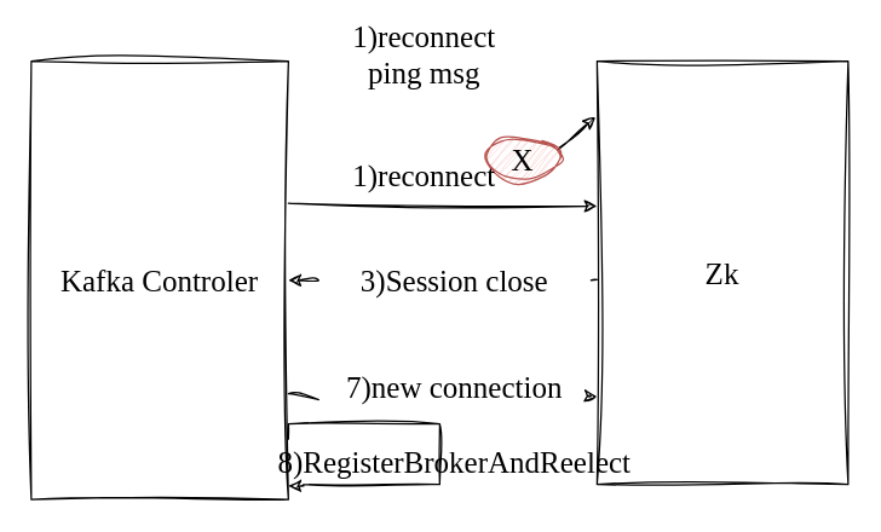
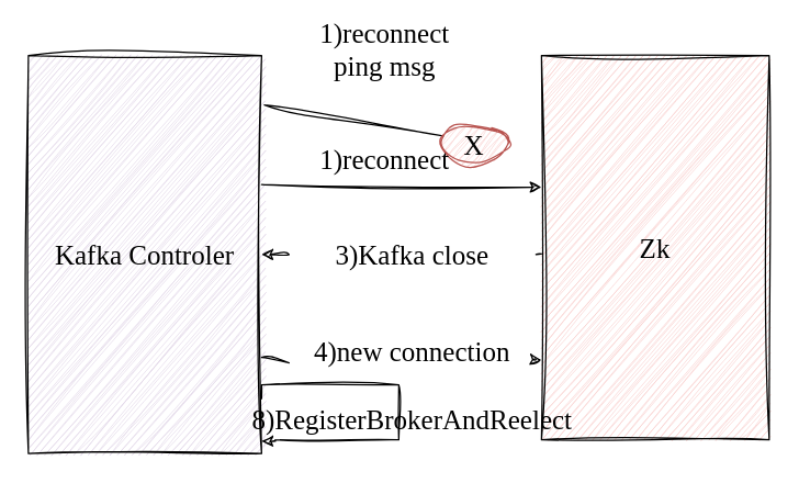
  <mxCell id="0" />
  <mxCell id="1" parent="0" />
- <mxCell id="2" value="Kafka Controler" style="rounded=0;whiteSpace=wrap;html=1;sketch=1;hachureGap=4;jiggle=2;curveFitting=1;fontFamily=Architects Daughter;fontSource=https%3A%2F%2Ffonts.googleapis.com%2Fcss%3Ffamily%3DArchitects%2BDaughter;fontSize=20;" vertex="1" parent="1"><mxGeometry x="20" y="40" width="170" height="290" as="geometry" /></mxCell>
- <mxCell id="3" value="Zk" style="rounded=0;whiteSpace=wrap;html=1;sketch=1;hachureGap=4;jiggle=2;curveFitting=1;fontFamily=Architects Daughter;fontSource=https%3A%2F%2Ffonts.googleapis.com%2Fcss%3Ffamily%3DArchitects%2BDaughter;fontSize=20;" vertex="1" parent="1"><mxGeometry x="394" y="40" width="166" height="280" as="geometry" /></mxCell>
- <mxCell id="4" value="" style="endArrow=classic;html=1;rounded=0;sketch=1;hachureGap=4;jiggle=2;curveFitting=1;fontFamily=Architects Daughter;fontSource=https%3A%2F%2Ffonts.googleapis.com%2Fcss%3Ffamily%3DArchitects%2BDaughter;fontSize=16;entryX=-0.006;entryY=0.132;entryDx=0;entryDy=0;exitX=1;exitY=0.25;exitDx=0;exitDy=0;startArrow=none;entryPerimeter=0;" edge="1" parent="1" source="7" target="3"><mxGeometry width="50" height="50" relative="1" as="geometry"><mxPoint x="210" y="80" as="sourcePoint" /><mxPoint x="260" y="30" as="targetPoint" /></mxGeometry></mxCell>
+ <mxCell id="2" value="Kafka Controler" style="rounded=0;whiteSpace=wrap;html=1;sketch=1;hachureGap=4;jiggle=2;curveFitting=1;fontFamily=Architects Daughter;fontSource=https%3A%2F%2Ffonts.googleapis.com%2Fcss%3Ffamily%3DArchitects%2BDaughter;fontSize=20;fillColor=#e1d5e7;" vertex="1" parent="1"><mxGeometry x="20" y="40" width="170" height="290" as="geometry" /></mxCell>
+ <mxCell id="3" value="Zk" style="rounded=0;whiteSpace=wrap;html=1;sketch=1;hachureGap=4;jiggle=2;curveFitting=1;fontFamily=Architects Daughter;fontSource=https%3A%2F%2Ffonts.googleapis.com%2Fcss%3Ffamily%3DArchitects%2BDaughter;fontSize=20;fillColor=#f8cecc;" vertex="1" parent="1"><mxGeometry x="394" y="40" width="166" height="280" as="geometry" /></mxCell>
  <mxCell id="5" value="1)reconnect&lt;br&gt;ping msg" style="text;html=1;strokeColor=none;fillColor=none;align=center;verticalAlign=middle;whiteSpace=wrap;rounded=0;fontSize=20;fontFamily=Architects Daughter;" vertex="1" parent="1"><mxGeometry x="250" y="20" width="60" height="30" as="geometry" /></mxCell>
+ <mxCell id="6" value="" style="endArrow=none;html=1;rounded=0;sketch=1;hachureGap=4;jiggle=2;curveFitting=1;fontFamily=Architects Daughter;fontSource=https%3A%2F%2Ffonts.googleapis.com%2Fcss%3Ffamily%3DArchitects%2BDaughter;fontSize=16;entryX=0;entryY=0.25;entryDx=0;entryDy=0;exitX=1.012;exitY=0.124;exitDx=0;exitDy=0;exitPerimeter=0;" edge="1" parent="1" source="2" target="7"><mxGeometry width="50" height="50" relative="1" as="geometry"><mxPoint x="190" y="113" as="sourcePoint" /><mxPoint x="394" y="75" as="targetPoint" /></mxGeometry></mxCell>
  <mxCell id="7" value="X" style="ellipse;whiteSpace=wrap;html=1;sketch=1;hachureGap=4;jiggle=2;curveFitting=1;fontFamily=Architects Daughter;fontSource=https%3A%2F%2Ffonts.googleapis.com%2Fcss%3Ffamily%3DArchitects%2BDaughter;fontSize=20;fillColor=#f8cecc;strokeColor=#b85450;" vertex="1" parent="1"><mxGeometry x="320" y="90" width="50" height="30" as="geometry" /></mxCell>
  <mxCell id="8" value="" style="endArrow=classic;html=1;rounded=0;sketch=1;hachureGap=4;jiggle=2;curveFitting=1;fontFamily=Architects Daughter;fontSource=https%3A%2F%2Ffonts.googleapis.com%2Fcss%3Ffamily%3DArchitects%2BDaughter;fontSize=16;entryX=0;entryY=0.8;entryDx=0;entryDy=0;entryPerimeter=0;" edge="1" parent="1"><mxGeometry width="50" height="50" relative="1" as="geometry"><mxPoint x="190" y="134" as="sourcePoint" /><mxPoint x="394" y="136" as="targetPoint" /></mxGeometry></mxCell>
  <mxCell id="9" value="1)reconnect" style="text;html=1;strokeColor=none;fillColor=none;align=center;verticalAlign=middle;whiteSpace=wrap;rounded=0;fontSize=20;fontFamily=Architects Daughter;" vertex="1" parent="1"><mxGeometry x="250" y="100" width="60" height="30" as="geometry" /></mxCell>
  <mxCell id="10" value="" style="endArrow=classic;html=1;rounded=0;sketch=1;hachureGap=4;jiggle=2;curveFitting=1;fontFamily=Architects Daughter;fontSource=https%3A%2F%2Ffonts.googleapis.com%2Fcss%3Ffamily%3DArchitects%2BDaughter;fontSize=16;entryX=1;entryY=0.5;entryDx=0;entryDy=0;startArrow=none;" edge="1" parent="1" source="13" target="2"><mxGeometry width="50" height="50" relative="1" as="geometry"><mxPoint x="394" y="184.5" as="sourcePoint" /><mxPoint x="314" y="184.5" as="targetPoint" /></mxGeometry></mxCell>
  <mxCell id="11" value="" style="endArrow=classic;html=1;rounded=0;sketch=1;hachureGap=4;jiggle=2;curveFitting=1;fontFamily=Architects Daughter;fontSource=https%3A%2F%2Ffonts.googleapis.com%2Fcss%3Ffamily%3DArchitects%2BDaughter;fontSize=16;entryX=0;entryY=0.8;entryDx=0;entryDy=0;entryPerimeter=0;startArrow=none;" edge="1" parent="1" source="15"><mxGeometry width="50" height="50" relative="1" as="geometry"><mxPoint x="190" y="260" as="sourcePoint" /><mxPoint x="394" y="262" as="targetPoint" /></mxGeometry></mxCell>
  <mxCell id="12" value="" style="endArrow=none;html=1;rounded=0;sketch=1;hachureGap=4;jiggle=2;curveFitting=1;fontFamily=Architects Daughter;fontSource=https%3A%2F%2Ffonts.googleapis.com%2Fcss%3Ffamily%3DArchitects%2BDaughter;fontSize=16;entryX=1;entryY=0.5;entryDx=0;entryDy=0;" edge="1" parent="1" target="13"><mxGeometry width="50" height="50" relative="1" as="geometry"><mxPoint x="394" y="184.5" as="sourcePoint" /><mxPoint x="190" y="185" as="targetPoint" /></mxGeometry></mxCell>
- <mxCell id="13" value="3)Session&amp;nbsp;close" style="text;html=1;strokeColor=none;fillColor=none;align=center;verticalAlign=middle;whiteSpace=wrap;rounded=0;fontSize=20;fontFamily=Architects Daughter;" vertex="1" parent="1"><mxGeometry x="210" y="170" width="180" height="30" as="geometry" /></mxCell>
+ <mxCell id="13" value="3)Kafka&amp;nbsp;close" style="text;html=1;strokeColor=none;fillColor=none;align=center;verticalAlign=middle;whiteSpace=wrap;rounded=0;fontSize=20;fontFamily=Architects Daughter;" vertex="1" parent="1"><mxGeometry x="210" y="170" width="180" height="30" as="geometry" /></mxCell>
  <mxCell id="14" value="" style="endArrow=none;html=1;rounded=0;sketch=1;hachureGap=4;jiggle=2;curveFitting=1;fontFamily=Architects Daughter;fontSource=https%3A%2F%2Ffonts.googleapis.com%2Fcss%3Ffamily%3DArchitects%2BDaughter;fontSize=16;entryX=0;entryY=0.8;entryDx=0;entryDy=0;entryPerimeter=0;" edge="1" parent="1" target="15"><mxGeometry width="50" height="50" relative="1" as="geometry"><mxPoint x="190" y="260" as="sourcePoint" /><mxPoint x="394" y="262" as="targetPoint" /></mxGeometry></mxCell>
- <mxCell id="15" value="7)new connection" style="text;html=1;strokeColor=none;fillColor=none;align=center;verticalAlign=middle;whiteSpace=wrap;rounded=0;fontSize=20;fontFamily=Architects Daughter;" vertex="1" parent="1"><mxGeometry x="210" y="240" width="180" height="30" as="geometry" /></mxCell>
+ <mxCell id="15" value="4)new connection" style="text;html=1;strokeColor=none;fillColor=none;align=center;verticalAlign=middle;whiteSpace=wrap;rounded=0;fontSize=20;fontFamily=Architects Daughter;" vertex="1" parent="1"><mxGeometry x="210" y="240" width="180" height="30" as="geometry" /></mxCell>
  <mxCell id="16" value="" style="endArrow=classic;html=1;rounded=0;sketch=1;hachureGap=4;jiggle=2;curveFitting=1;fontFamily=Architects Daughter;fontSource=https%3A%2F%2Ffonts.googleapis.com%2Fcss%3Ffamily%3DArchitects%2BDaughter;fontSize=16;edgeStyle=orthogonalEdgeStyle;entryX=1;entryY=0.969;entryDx=0;entryDy=0;entryPerimeter=0;" edge="1" parent="1" target="2"><mxGeometry width="50" height="50" relative="1" as="geometry"><mxPoint x="190" y="290" as="sourcePoint" /><mxPoint x="200" y="340" as="targetPoint" /><Array as="points"><mxPoint x="190" y="280" /><mxPoint x="290" y="280" /><mxPoint x="290" y="320" /><mxPoint x="200" y="320" /><mxPoint x="200" y="321" /></Array></mxGeometry></mxCell>
  <mxCell id="17" value="8)RegisterBrokerAndReelect" style="text;html=1;strokeColor=none;fillColor=none;align=center;verticalAlign=middle;whiteSpace=wrap;rounded=0;fontSize=20;fontFamily=Architects Daughter;" vertex="1" parent="1"><mxGeometry x="210" y="290" width="180" height="30" as="geometry" /></mxCell>
